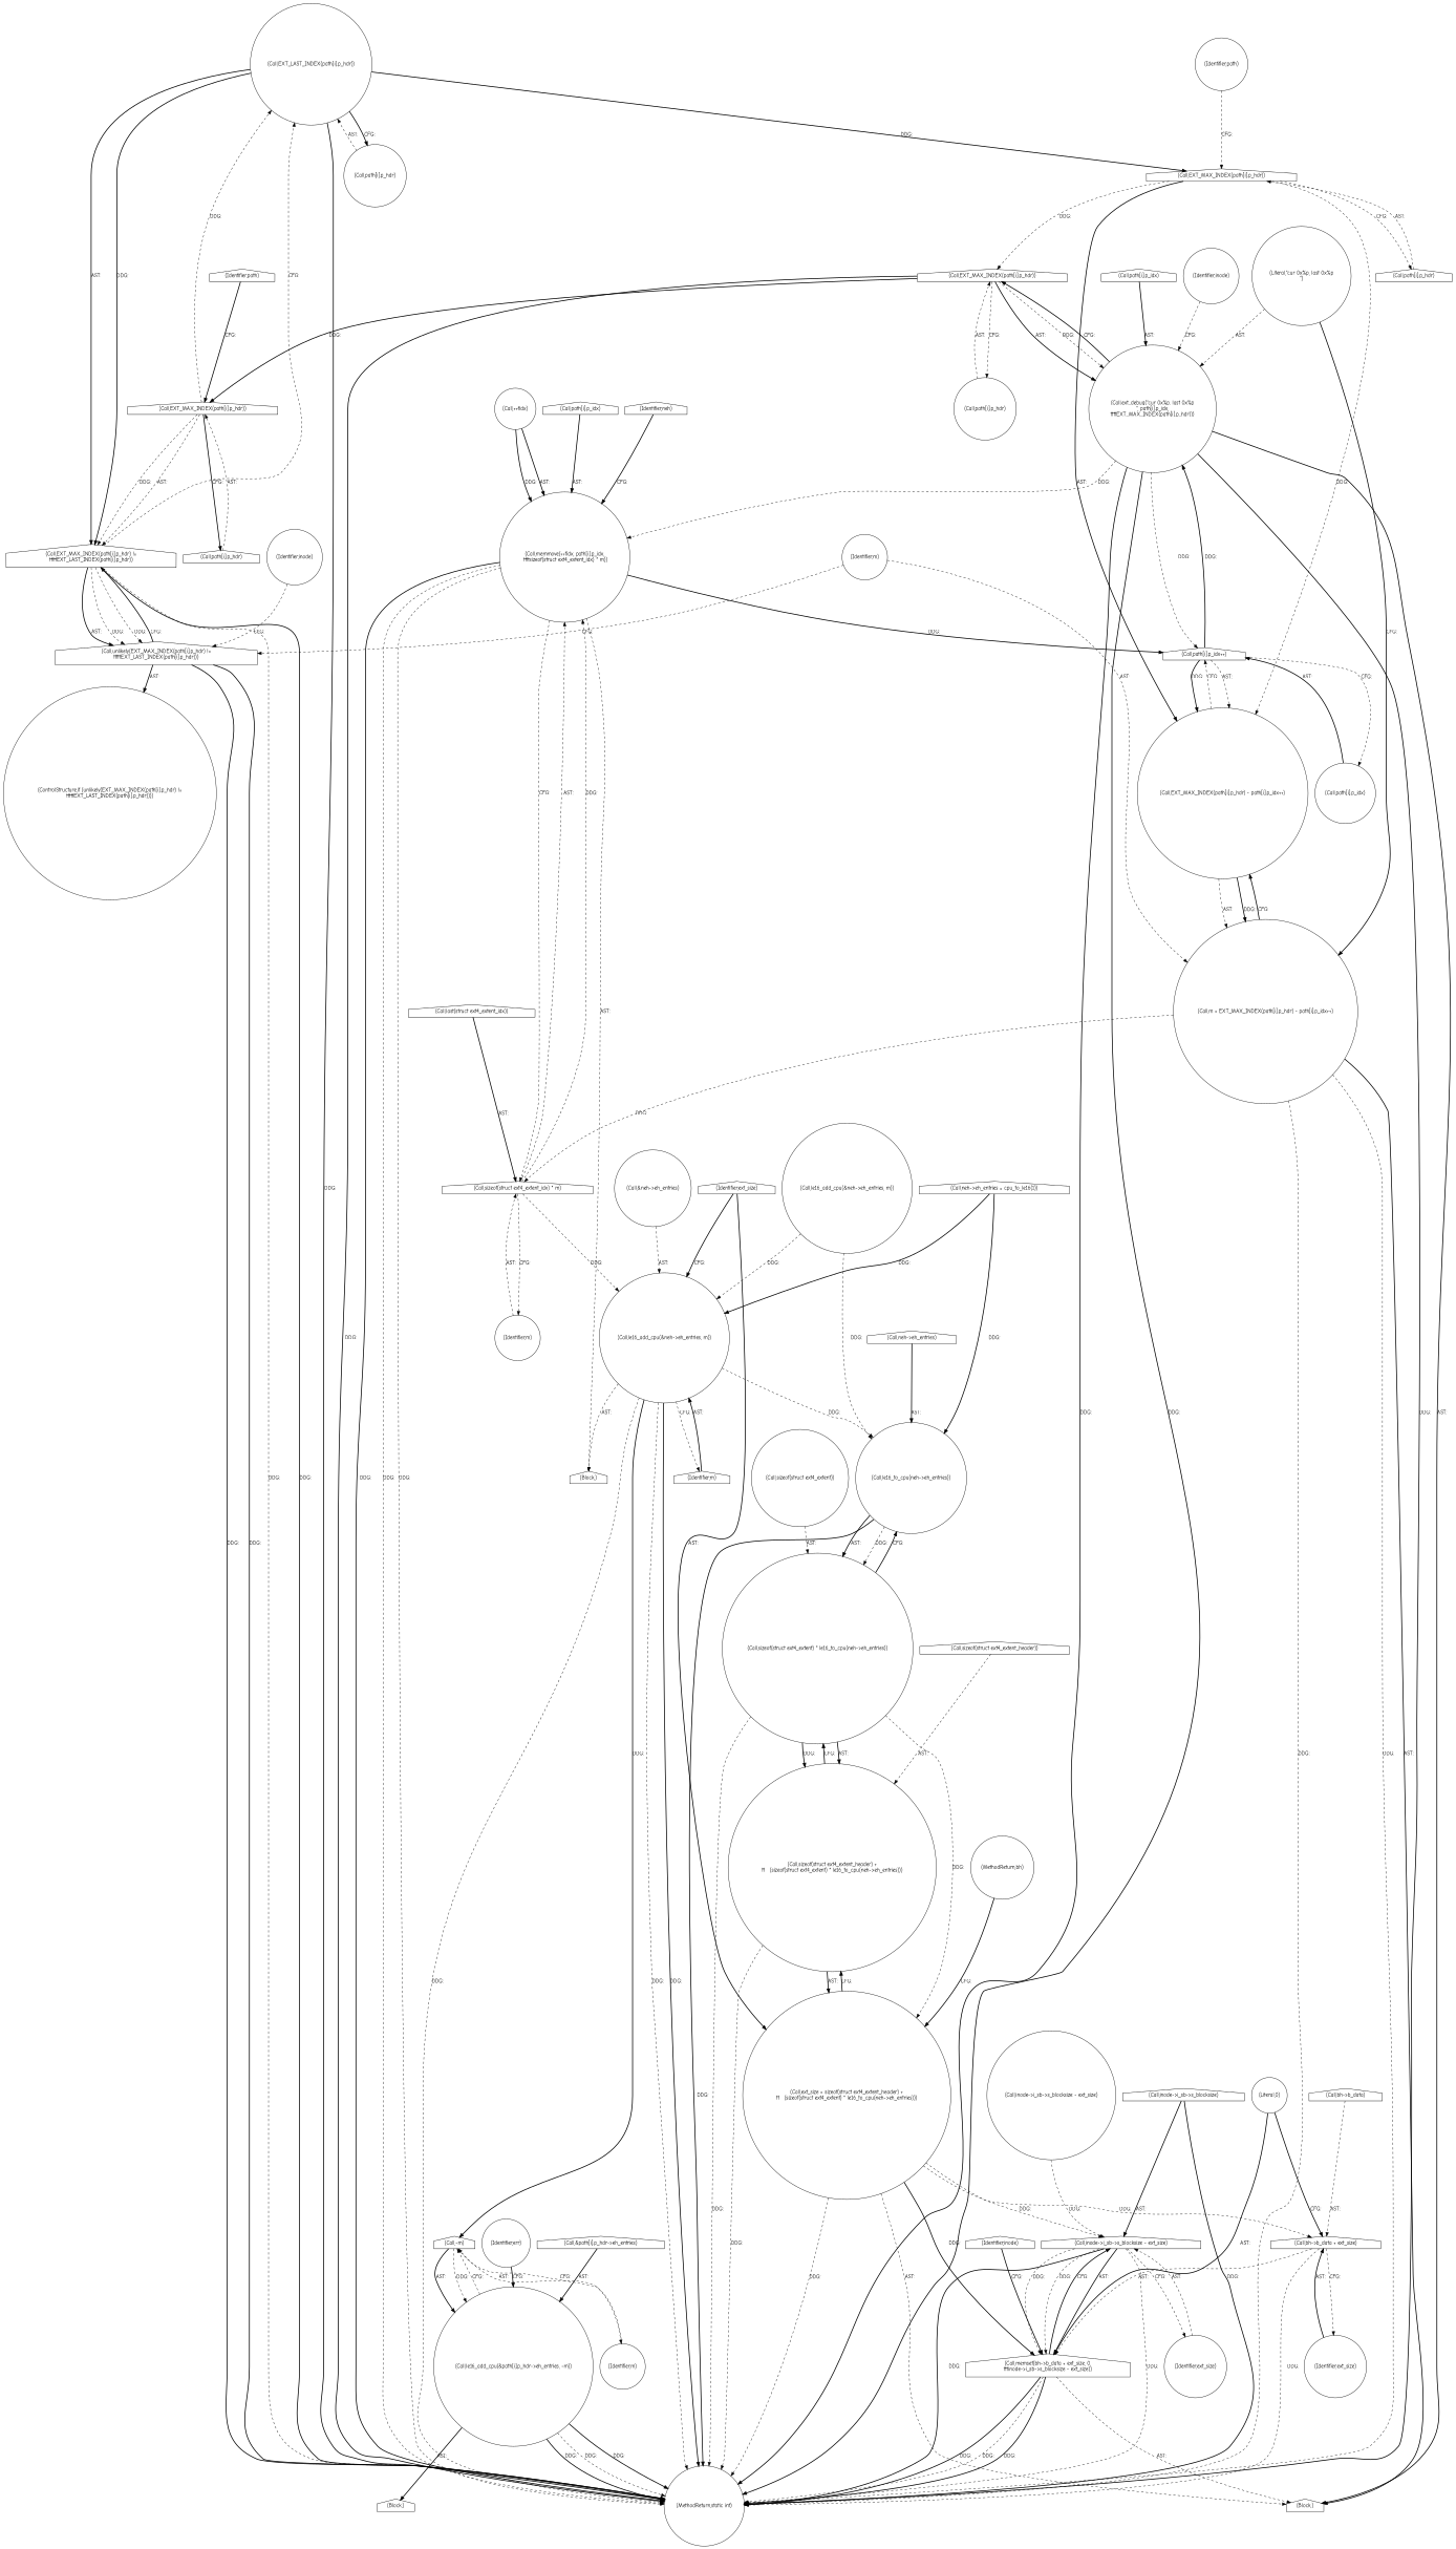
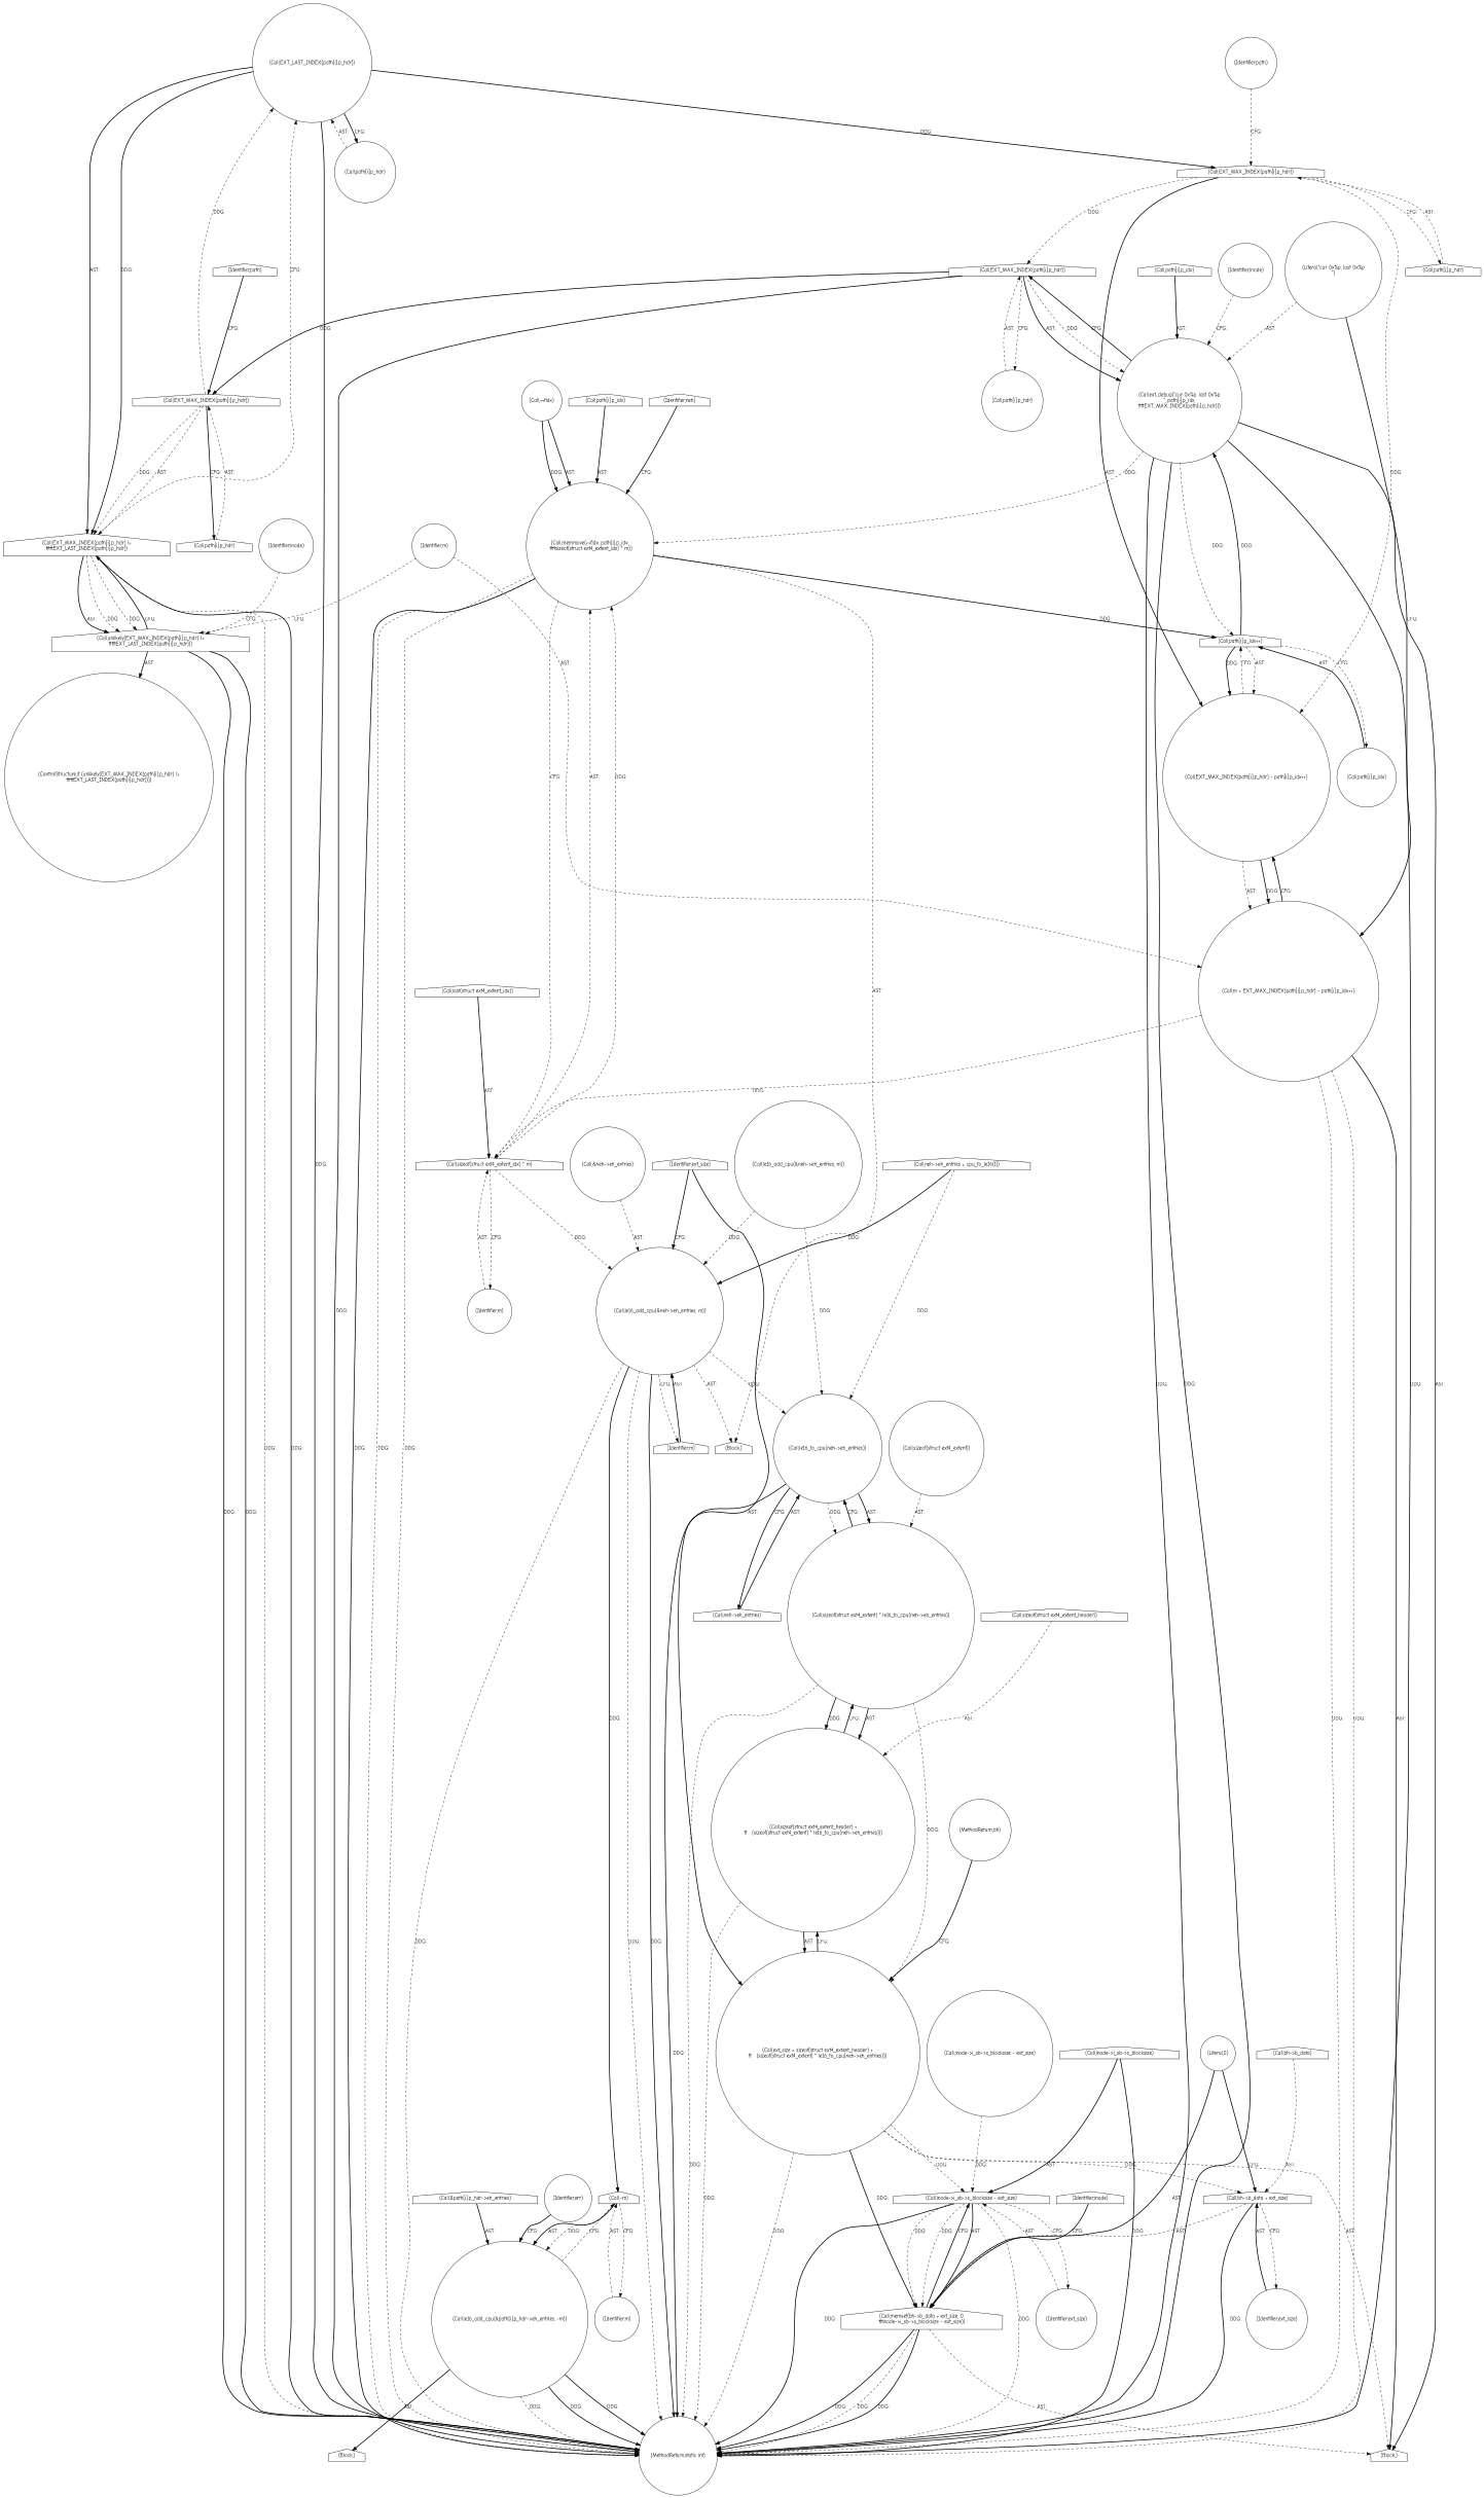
  digraph {
    fontname="Comic Neue"
    node [fontname="Comic Neue" shape=circle]
    edge [fontname="Comic Neue" style=bold]
    n1 [label="(Call,EXT_LAST_INDEX(path[i].p_hdr))"]
    n2 [label="(Call,EXT_MAX_INDEX(path[i].p_hdr))" shape=house]
    n3 [label="(Call,EXT_MAX_INDEX(path[i].p_hdr) !=\n\t\t\t\t\tEXT_LAST_INDEX(path[i].p_hdr))" shape=house]
    n4 [label="(Call,path[i].p_hdr)"]
    n5 [label="(MethodReturn,static int)"]
    n6 [label="(Call,EXT_MAX_INDEX(path[i].p_hdr))" shape=house]
    n7 [label="(Call,EXT_MAX_INDEX(path[i].p_hdr) - path[i].p_idx++)"]
    n8 [label="(Call,path[i].p_hdr)" shape=house]
    n9 [label="(Call,unlikely(EXT_MAX_INDEX(path[i].p_hdr) !=\n\t\t\t\t\tEXT_LAST_INDEX(path[i].p_hdr)))" shape=house]
    n10 [label="(Call,EXT_MAX_INDEX(path[i].p_hdr))" shape=house]
    n11 [label="(Call,path[i].p_hdr)" shape=house]
    n12 [label="(Call,ext_debug(\"cur 0x%p, last 0x%p\n\", path[i].p_idx,\n\t\t\t\tEXT_MAX_INDEX(path[i].p_hdr)))"]
    n13 [label="(Call,path[i].p_hdr)"]
    n14 [label="(Call,path[i].p_idx++)" shape=house]
    n15 [label="(Block,)" shape=house]
    n16 [label="(Call,memmove(++fidx, path[i].p_idx,\n \t\t\t\tsizeof(struct ext4_extent_idx) * m))"]
    n17 [label="(Call,m = EXT_MAX_INDEX(path[i].p_hdr) - path[i].p_idx++)"]
    n18 [label="(ControlStructure,if (unlikely(EXT_MAX_INDEX(path[i].p_hdr) !=\n\t\t\t\t\tEXT_LAST_INDEX(path[i].p_hdr))))"]
    n19 [label="(Call,sizeof(struct ext4_extent_idx) * m)" shape=house]
    n20 [label="(Call,path[i].p_idx)"]
    n21 [label="(Call,le16_add_cpu(&neh->eh_entries, m))"]
    n22 [label="(Identifier,m)"]
    n23 [label="(Call,-m)" shape=house]
    n24 [label="(Call,le16_add_cpu(&path[i].p_hdr->eh_entries, -m))"]
    n25 [label="(Identifier,m)"]
    n26 [label="(Block,)" shape=house]
    n27 [label="(Call,le16_to_cpu(neh->eh_entries))"]
    n28 [label="(Identifier,m)" shape=house]
    n29 [label="(Call,sizeof(struct ext4_extent) * le16_to_cpu(neh->eh_entries))"]
    n30 [label="(Call,neh->eh_entries)" shape=house]
    n31 [label="(Call,ext_size = sizeof(struct ext4_extent_header) +\n\t\t   (sizeof(struct ext4_extent) * le16_to_cpu(neh->eh_entries)))"]
    n32 [label="(Call,sizeof(struct ext4_extent_header) +\n\t\t   (sizeof(struct ext4_extent) * le16_to_cpu(neh->eh_entries)))"]
    n33 [label="(Call,memset(bh->b_data + ext_size, 0,\n\t\t\tinode->i_sb->s_blocksize - ext_size))" shape=house]
    n34 [label="(Call,bh->b_data + ext_size)" shape=house]
    n35 [label="(Call,inode->i_sb->s_blocksize - ext_size)" shape=house]
    n36 [label="(Identifier,ext_size)"]
    n37 [label="(Identifier,ext_size)"]
    n38 [label="(Block,)" shape=house]
    n39 [label="(Literal,\"cur 0x%p, last 0x%p\n\")"]
    n40 [label="(Identifier,m)"]
    n41 [label="(MethodReturn,bh)"]
    n42 [label="(Identifier,path)"]
    n43 [label="(Call,bh->b_data)" shape=house]
    n44 [label="(Identifier,inode)" shape=house]
    n45 [label="(Call,&path[i].p_hdr->eh_entries)" shape=house]
    n46 [label="(Call,neh->eh_entries = cpu_to_le16(1))" shape=house]
    n47 [label="(Call,path[i].p_idx)" shape=house]
    n48 [label="(Identifier,neh)" shape=house]
    n49 [label="(Call,path[i].p_idx)" shape=house]
    n50 [label="(Identifier,err)"]
    n51 [label="(Identifier,ext_size)" shape=house]
    n52 [label="(Call,last(struct ext4_extent_idx))" shape=house]
    n53 [label="(Call,++fidx)"]
    n54 [label="(Identifier,inode)"]
    n55 [label="(Call,inode->i_sb->s_blocksize - ext_size)"]
    n56 [label="(Call,inode->i_sb->s_blocksize)" shape=house]
    n57 [label="(Identifier,inode)"]
    n58 [label="(Call,le16_add_cpu(&neh->eh_entries, m))"]
    n59 [label="(Call,&neh->eh_entries)"]
    n60 [label="(Call,sizeof(struct ext4_extent_header))" shape=house]
    n61 [label="(Identifier,path)" shape=house]
    n62 [label="(Call,sizeof(struct ext4_extent))"]
    n63 [label="(Literal,0)"]
    n1 -> n2 [label="DDG: "]
    n1 -> n3 [label="AST: "]
    n1 -> n3 [label="DDG: "]
    n1 -> n4 [label="CFG: "]
    n1 -> n5 [label="DDG: "]
    n2 -> n6 [label="DDG: " style=dashed]
    n2 -> n7 [label="AST: "]
    n2 -> n7 [label="DDG: " style=dashed]
    n2 -> n8 [label="CFG: " style=dashed]
    n3 -> n1 [label="CFG: " style=dashed]
    n3 -> n5 [label="DDG: "]
    n3 -> n5 [label="DDG: " style=dashed]
    n3 -> n9 [label="AST: "]
    n3 -> n9 [label="DDG: " style=dashed]
    n3 -> n9 [label="DDG: " style=dashed]
    n4 -> n1 [label="AST: " style=dashed]
    n6 -> n5 [label="DDG: "]
    n6 -> n10 [label="DDG: "]
    n6 -> n12 [label="AST: "]
    n6 -> n12 [label="DDG: " style=dashed]
    n6 -> n13 [label="CFG: " style=dashed]
    n7 -> n14 [label="CFG: " style=dashed]
    n7 -> n17 [label="AST: " style=dashed]
    n7 -> n17 [label="DDG: "]
    n8 -> n2 [label="AST: " style=dashed]
    n9 -> n3 [label="CFG: "]
    n9 -> n5 [label="DDG: "]
    n9 -> n5 [label="DDG: "]
    n9 -> n18 [label="AST: "]
    n10 -> n1 [label="DDG: " style=dashed]
    n10 -> n3 [label="AST: " style=dashed]
    n10 -> n3 [label="DDG: " style=dashed]
    n10 -> n11 [label="CFG: "]
    n11 -> n10 [label="AST: " style=dashed]
    n12 -> n5 [label="DDG: "]
    n12 -> n5 [label="DDG: "]
    n12 -> n5 [label="DDG: "]
    n12 -> n6 [label="CFG: "]
    n12 -> n14 [label="DDG: " style=dashed]
    n12 -> n15 [label="AST: "]
    n12 -> n16 [label="DDG: " style=dashed]
    n13 -> n6 [label="AST: " style=dashed]
    n14 -> n7 [label="AST: " style=dashed]
    n14 -> n7 [label="DDG: "]
    n14 -> n12 [label="DDG: "]
    n14 -> n20 [label="CFG: " style=dashed]
    n16 -> n5 [label="DDG: " style=dashed]
    n16 -> n5 [label="DDG: " style=dashed]
    n16 -> n5 [label="DDG: "]
    n16 -> n14 [label="DDG: "]
    n16 -> n19 [label="CFG: " style=dashed]
    n16 -> n26 [label="AST: " style=dashed]
    n17 -> n5 [label="DDG: " style=dashed]
    n17 -> n5 [label="DDG: " style=dashed]
    n17 -> n7 [label="CFG: "]
    n17 -> n15 [label="AST: "]
    n17 -> n19 [label="DDG: " style=dashed]
    n19 -> n16 [label="AST: " style=dashed]
    n19 -> n16 [label="DDG: " style=dashed]
    n19 -> n21 [label="DDG: " style=dashed]
    n19 -> n22 [label="CFG: " style=dashed]
    n20 -> n14 [label="AST: "]
    n21 -> n5 [label="DDG: " style=dashed]
    n21 -> n5 [label="DDG: "]
    n21 -> n5 [label="DDG: " style=dashed]
    n21 -> n23 [label="DDG: "]
    n21 -> n26 [label="AST: " style=dashed]
    n21 -> n27 [label="DDG: " style=dashed]
    n21 -> n28 [label="CFG: " style=dashed]
    n22 -> n19 [label="AST: " style=dashed]
    n23 -> n24 [label="AST: "]
    n23 -> n24 [label="DDG: " style=dashed]
    n23 -> n25 [label="CFG: " style=dashed]
    n24 -> n5 [label="DDG: " style=dashed]
    n24 -> n5 [label="DDG: "]
    n24 -> n5 [label="DDG: "]
    n24 -> n23 [label="CFG: " style=dashed]
    n24 -> n38 [label="AST: "]
    n25 -> n23 [label="AST: " style=dashed]
    n27 -> n5 [label="DDG: "]
    n27 -> n29 [label="AST: "]
    n27 -> n29 [label="DDG: " style=dashed]
+   n27 -> n30 [label="CFG: "]
    n28 -> n21 [label="AST: "]
    n29 -> n5 [label="DDG: " style=dashed]
    n29 -> n27 [label="CFG: "]
    n29 -> n31 [label="DDG: " style=dashed]
    n29 -> n32 [label="AST: "]
    n29 -> n32 [label="DDG: "]
    n30 -> n27 [label="AST: "]
    n31 -> n5 [label="DDG: " style=dashed]
    n31 -> n15 [label="AST: " style=dashed]
    n31 -> n32 [label="CFG: "]
    n31 -> n33 [label="DDG: "]
    n31 -> n34 [label="DDG: " style=dashed]
    n31 -> n35 [label="DDG: " style=dashed]
    n32 -> n5 [label="DDG: " style=dashed]
    n32 -> n29 [label="CFG: "]
    n32 -> n31 [label="AST: "]
    n33 -> n5 [label="DDG: "]
    n33 -> n5 [label="DDG: " style=dashed]
    n33 -> n5 [label="DDG: "]
    n33 -> n15 [label="AST: " style=dashed]
    n33 -> n35 [label="CFG: "]
-   n34 -> n5 [label="DDG: " style=dashed]
+   n34 -> n5 [label="DDG: "]
    n34 -> n33 [label="AST: " style=dashed]
    n34 -> n36 [label="CFG: " style=dashed]
    n35 -> n5 [label="DDG: "]
    n35 -> n5 [label="DDG: " style=dashed]
    n35 -> n33 [label="AST: "]
    n35 -> n33 [label="DDG: " style=dashed]
    n35 -> n33 [label="DDG: " style=dashed]
    n35 -> n37 [label="CFG: " style=dashed]
    n36 -> n34 [label="AST: "]
    n37 -> n35 [label="AST: " style=dashed]
    n39 -> n12 [label="AST: " style=dashed]
    n39 -> n17 [label="CFG: "]
    n40 -> n9 [label="CFG: " style=dashed]
    n40 -> n17 [label="AST: " style=dashed]
    n41 -> n31 [label="CFG: "]
    n42 -> n2 [label="CFG: " style=dashed]
    n43 -> n34 [label="AST: " style=dashed]
    n44 -> n33 [label="CFG: "]
    n45 -> n24 [label="AST: "]
    n46 -> n21 [label="DDG: "]
-   n46 -> n27 [label="DDG: "]
+   n46 -> n27 [label="DDG: " style=dashed]
    n47 -> n16 [label="AST: "]
    n48 -> n16 [label="CFG: "]
    n49 -> n12 [label="AST: "]
    n50 -> n24 [label="CFG: "]
    n51 -> n21 [label="CFG: "]
    n51 -> n31 [label="AST: "]
    n52 -> n19 [label="AST: "]
    n53 -> n16 [label="AST: "]
    n53 -> n16 [label="DDG: "]
    n54 -> n9 [label="CFG: " style=dashed]
    n55 -> n35 [label="DDG: " style=dashed]
    n56 -> n5 [label="DDG: "]
    n56 -> n35 [label="AST: "]
    n57 -> n12 [label="CFG: " style=dashed]
    n58 -> n21 [label="DDG: " style=dashed]
    n58 -> n27 [label="DDG: " style=dashed]
    n59 -> n21 [label="AST: " style=dashed]
    n60 -> n32 [label="AST: " style=dashed]
    n61 -> n10 [label="CFG: "]
    n62 -> n29 [label="AST: " style=dashed]
    n63 -> n33 [label="AST: "]
    n63 -> n34 [label="CFG: "]
  }
